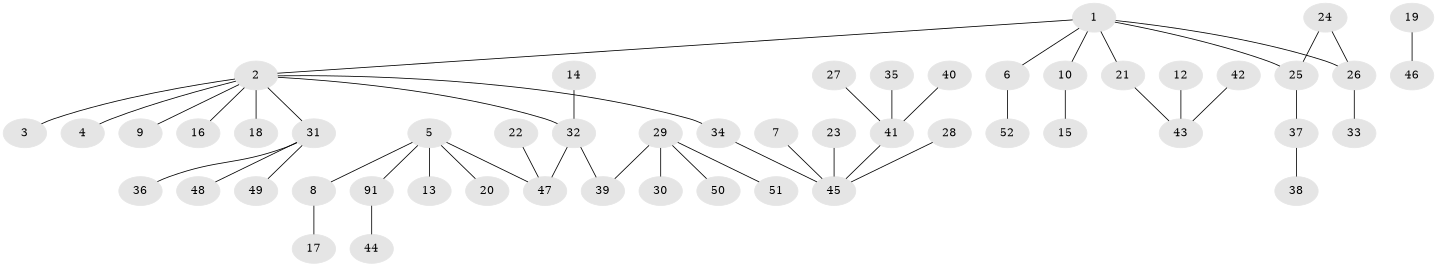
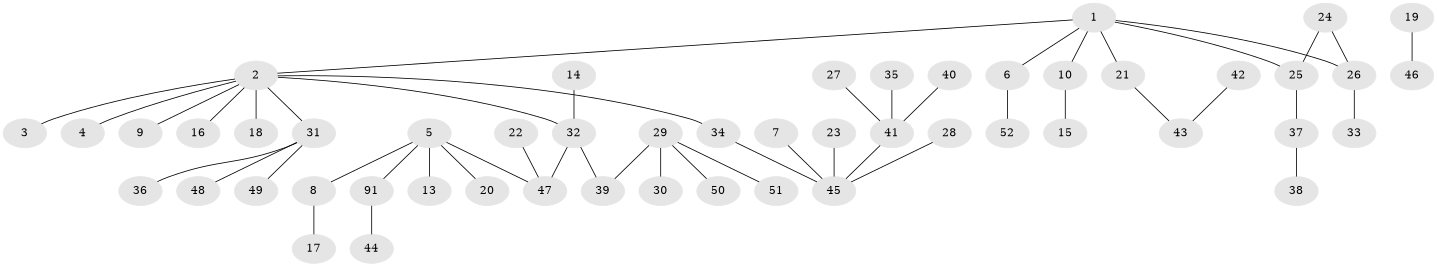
  graph {
    node [color=gray90 style=filled]
    edge [weight=1.0]
    1
    2
    6
    10
    21
    25
    26
    3
    4
    9
    16
    18
    31
    32
    34
    52
    15
    43
    37
    33
    36
    48
    49
    47
    39
    45
    5
    8
    n29 [label=91]
    13
    20
    17
    44
    7
-   12
    14
    19
    46
    22
    23
    24
    38
    27
    41
    28
    29
    30
    50
    51
    35
    40
    42
    1 -- 2
    1 -- 6
    1 -- 10
    1 -- 21
    1 -- 25
    1 -- 26
    2 -- 3
    2 -- 4
    2 -- 9
    2 -- 16
    2 -- 18
    2 -- 31
    2 -- 32
    2 -- 34
    6 -- 52
    10 -- 15
    21 -- 43
    25 -- 37
    26 -- 33
    31 -- 36
    31 -- 48
    31 -- 49
    32 -- 47
    32 -- 39
    34 -- 45
    37 -- 38
    5 -- 47
    5 -- 8
    5 -- n29
    5 -- 13
    5 -- 20
    8 -- 17
    n29 -- 44
    7 -- 45
-   12 -- 43
    14 -- 32
    19 -- 46
    22 -- 47
    23 -- 45
    24 -- 25
    24 -- 26
    27 -- 41
    41 -- 45
    28 -- 45
    29 -- 39
    29 -- 30
    29 -- 50
    29 -- 51
    35 -- 41
    40 -- 41
    42 -- 43
  }
